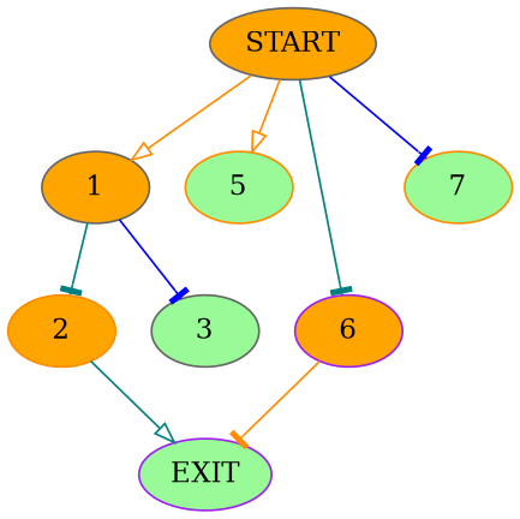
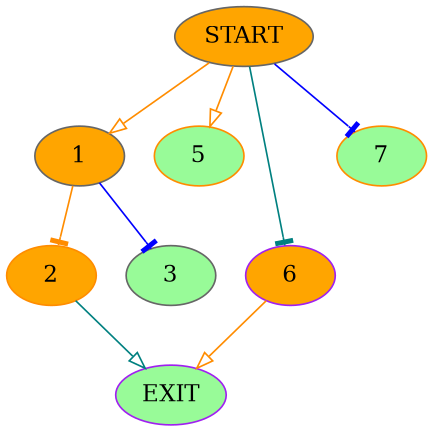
  digraph {
    node [color=gray40 fillcolor=orange style=filled]
    edge [arrowhead=onormal color=darkorange]
    n1 [label=START]
    1
    5 [color=darkorange fillcolor=palegreen]
    6 [color=purple]
    7 [color=darkorange fillcolor=palegreen]
    2 [color=darkorange]
    3 [fillcolor=palegreen]
    n8 [color=purple fillcolor=palegreen label=EXIT]
    n1 -> 1
    n1 -> 5
    n1 -> 6 [arrowhead=tee color=teal]
    n1 -> 7 [arrowhead=tee color=blue]
-   1 -> 2 [arrowhead=tee color=teal]
+   1 -> 2 [arrowhead=tee]
    1 -> 3 [arrowhead=tee color=blue]
-   6 -> n8 [arrowhead=tee]
+   6 -> n8
    2 -> n8 [color=teal]
  }
